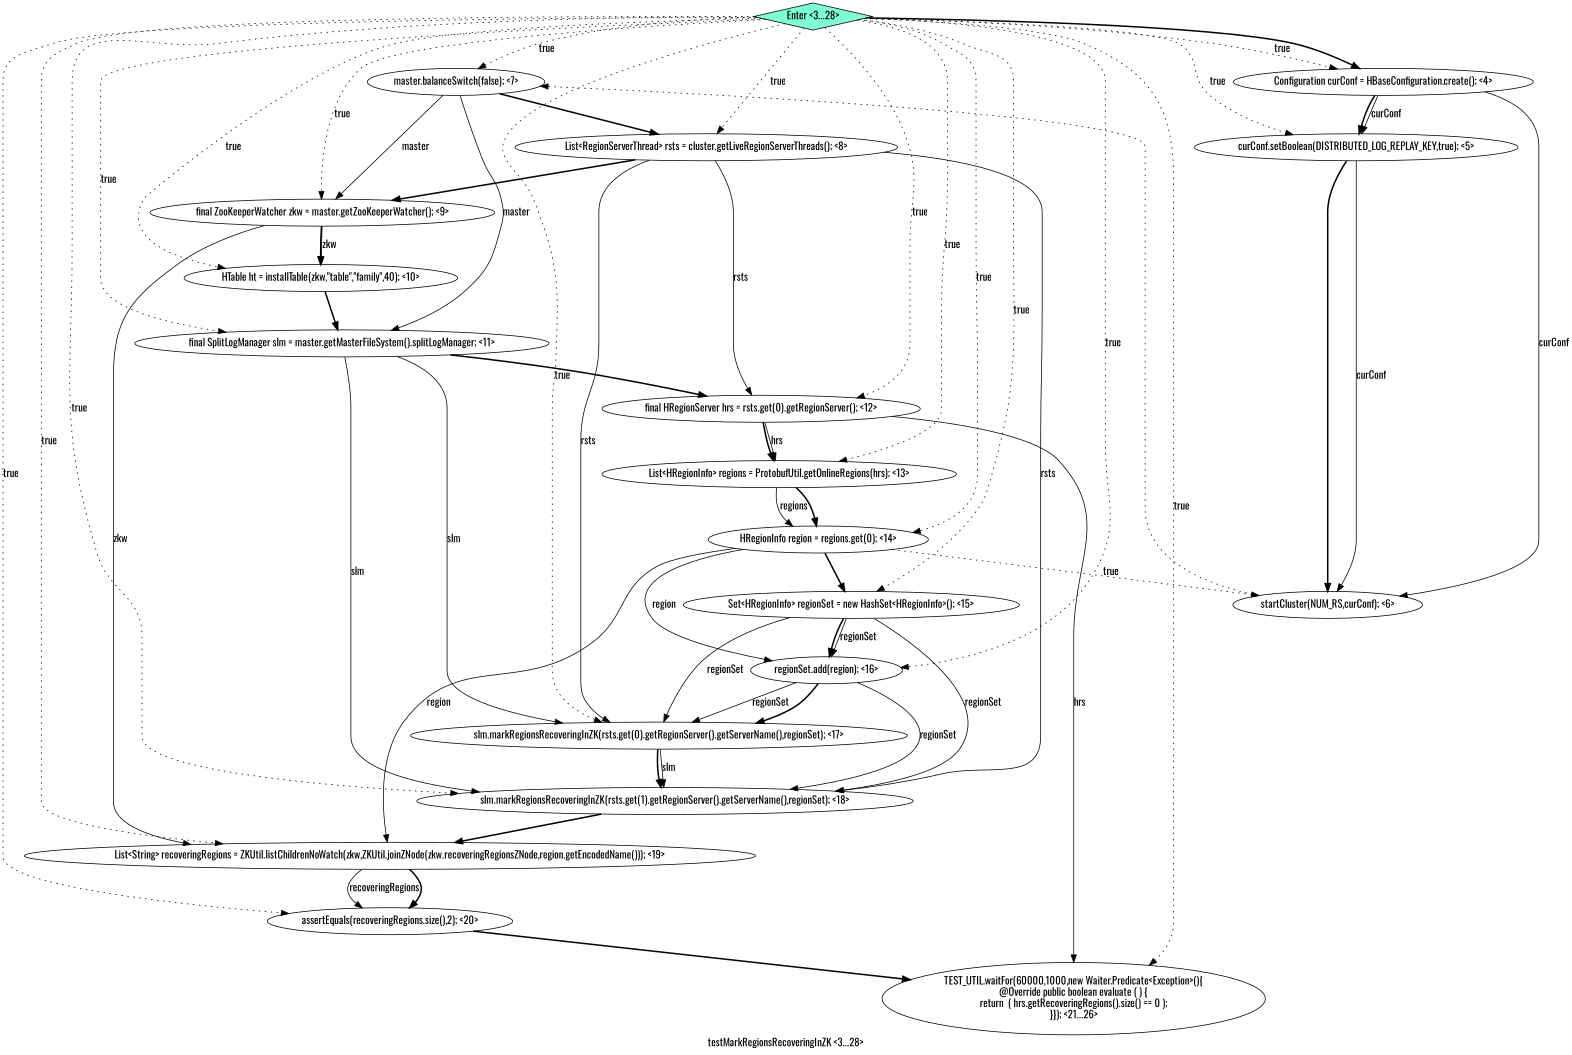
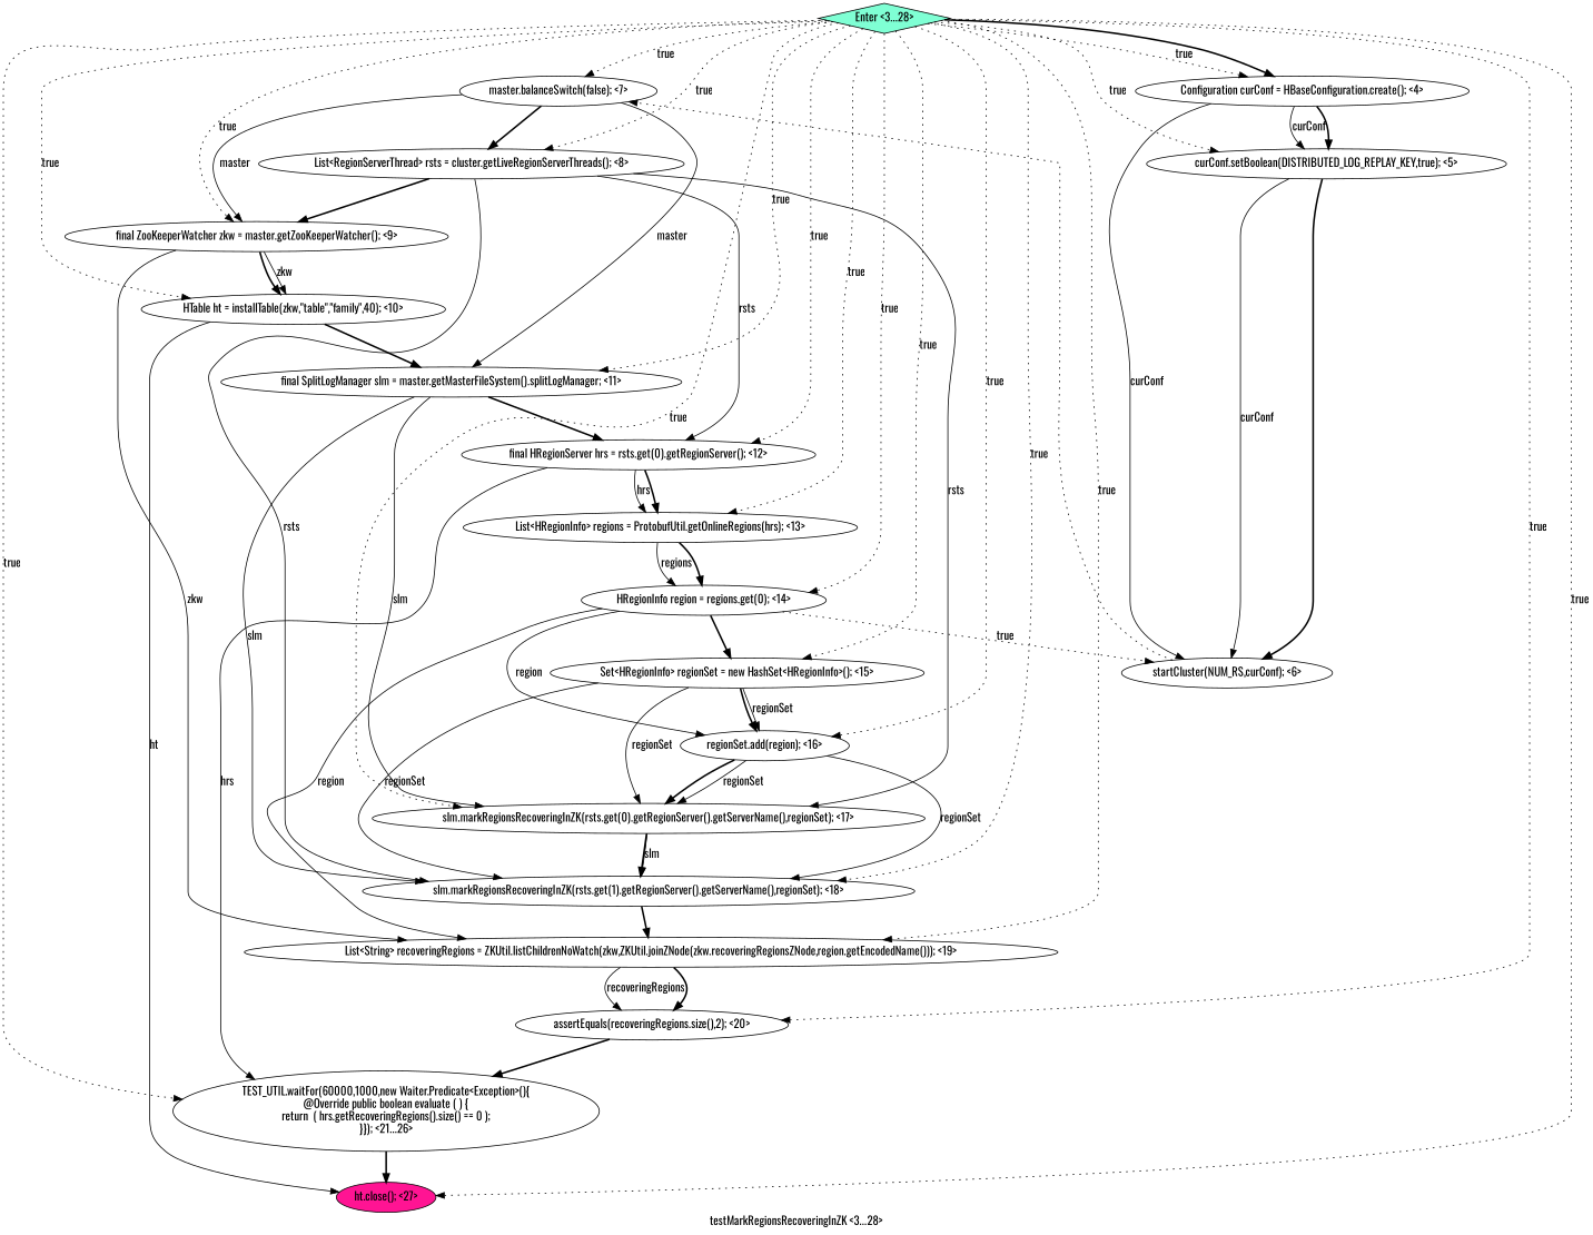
  digraph {
    fontname=Oswald
    label="testMarkRegionsRecoveringInZK <3...28>"
    node [fillcolor=white fontname=Oswald shape=ellipse style=filled]
    edge [fontname=Oswald style=solid]
    n1 [label="master.balanceSwitch(false); <7>"]
    n2 [label="List<RegionServerThread> rsts = cluster.getLiveRegionServerThreads(); <8>"]
    n3 [label="final ZooKeeperWatcher zkw = master.getZooKeeperWatcher(); <9>"]
    n4 [label="final SplitLogManager slm = master.getMasterFileSystem().splitLogManager; <11>"]
    n5 [label="final HRegionServer hrs = rsts.get(0).getRegionServer(); <12>"]
    n6 [label="slm.markRegionsRecoveringInZK(rsts.get(0).getRegionServer().getServerName(),regionSet); <17>"]
    n7 [label="slm.markRegionsRecoveringInZK(rsts.get(1).getRegionServer().getServerName(),regionSet); <18>"]
    n8 [label="List<String> recoveringRegions = ZKUtil.listChildrenNoWatch(zkw,ZKUtil.joinZNode(zkw.recoveringRegionsZNode,region.getEncodedName())); <19>"]
    n9 [label="HTable ht = installTable(zkw,\"table\",\"family\",40); <10>"]
    n10 [label="startCluster(NUM_RS,curConf); <6>"]
    n11 [label="HRegionInfo region = regions.get(0); <14>"]
    n12 [label="Set<HRegionInfo> regionSet = new HashSet<HRegionInfo>(); <15>"]
    n13 [label="regionSet.add(region); <16>"]
    n14 [label="assertEquals(recoveringRegions.size(),2); <20>"]
    n15 [fillcolor=aquamarine label="Enter <3...28>" shape=diamond]
    n16 [label="curConf.setBoolean(DISTRIBUTED_LOG_REPLAY_KEY,true); <5>"]
    n17 [label="Configuration curConf = HBaseConfiguration.create(); <4>"]
+   n18 [fillcolor=deeppink label="ht.close(); <27>"]
    n19 [label="TEST_UTIL.waitFor(60000,1000,new Waiter.Predicate<Exception>(){\n@Override public boolean evaluate ( ) {\nreturn  ( hrs.getRecoveringRegions().size() == 0 );\n}}); <21...26>"]
    n20 [label="List<HRegionInfo> regions = ProtobufUtil.getOnlineRegions(hrs); <13>"]
    n1 -> n2 [style=bold]
    n1 -> n3 [label=master]
    n1 -> n4 [label=master]
    n2 -> n3 [style=bold]
    n2 -> n5 [label=rsts]
    n2 -> n6 [label=rsts]
    n2 -> n7 [label=rsts]
    n3 -> n8 [label=zkw]
    n3 -> n9 [label=zkw]
    n3 -> n9 [style=bold]
    n4 -> n5 [style=bold]
    n4 -> n6 [label=slm]
    n4 -> n7 [label=slm]
    n5 -> n19 [label=hrs]
    n5 -> n20 [label=hrs]
    n5 -> n20 [style=bold]
    n6 -> n7 [label=slm]
    n6 -> n7 [style=bold]
    n7 -> n8 [style=bold]
    n8 -> n14 [label=recoveringRegions]
    n8 -> n14 [style=bold]
    n9 -> n4 [style=bold]
+   n9 -> n18 [label=ht]
    n10 -> n1 [style=dotted]
    n11 -> n8 [label=region]
    n11 -> n10 [label=true style=dotted]
    n11 -> n12 [style=bold]
    n11 -> n13 [label=region]
    n12 -> n6 [label=regionSet]
    n12 -> n7 [label=regionSet]
    n12 -> n13 [label=regionSet]
    n12 -> n13 [style=bold]
    n13 -> n6 [label=regionSet]
    n13 -> n6 [style=bold]
    n13 -> n7 [label=regionSet]
    n14 -> n19 [style=bold]
    n15 -> n1 [label=true style=dotted]
    n15 -> n2 [label=true style=dotted]
    n15 -> n3 [label=true style=dotted]
    n15 -> n4 [label=true style=dotted]
    n15 -> n5 [label=true style=dotted]
    n15 -> n6 [label=true style=dotted]
    n15 -> n7 [label=true style=dotted]
    n15 -> n8 [label=true style=dotted]
    n15 -> n9 [label=true style=dotted]
    n15 -> n11 [label=true style=dotted]
    n15 -> n12 [label=true style=dotted]
    n15 -> n13 [label=true style=dotted]
    n15 -> n14 [label=true style=dotted]
    n15 -> n16 [label=true style=dotted]
    n15 -> n17 [label=true style=dotted]
    n15 -> n17 [style=bold]
+   n15 -> n18 [label=true style=dotted]
    n15 -> n19 [label=true style=dotted]
    n15 -> n20 [label=true style=dotted]
    n16 -> n10 [label=curConf]
    n16 -> n10 [style=bold]
    n17 -> n10 [label=curConf]
    n17 -> n16 [label=curConf]
    n17 -> n16 [style=bold]
+   n19 -> n18 [style=bold]
    n20 -> n11 [label=regions]
    n20 -> n11 [style=bold]
  }
